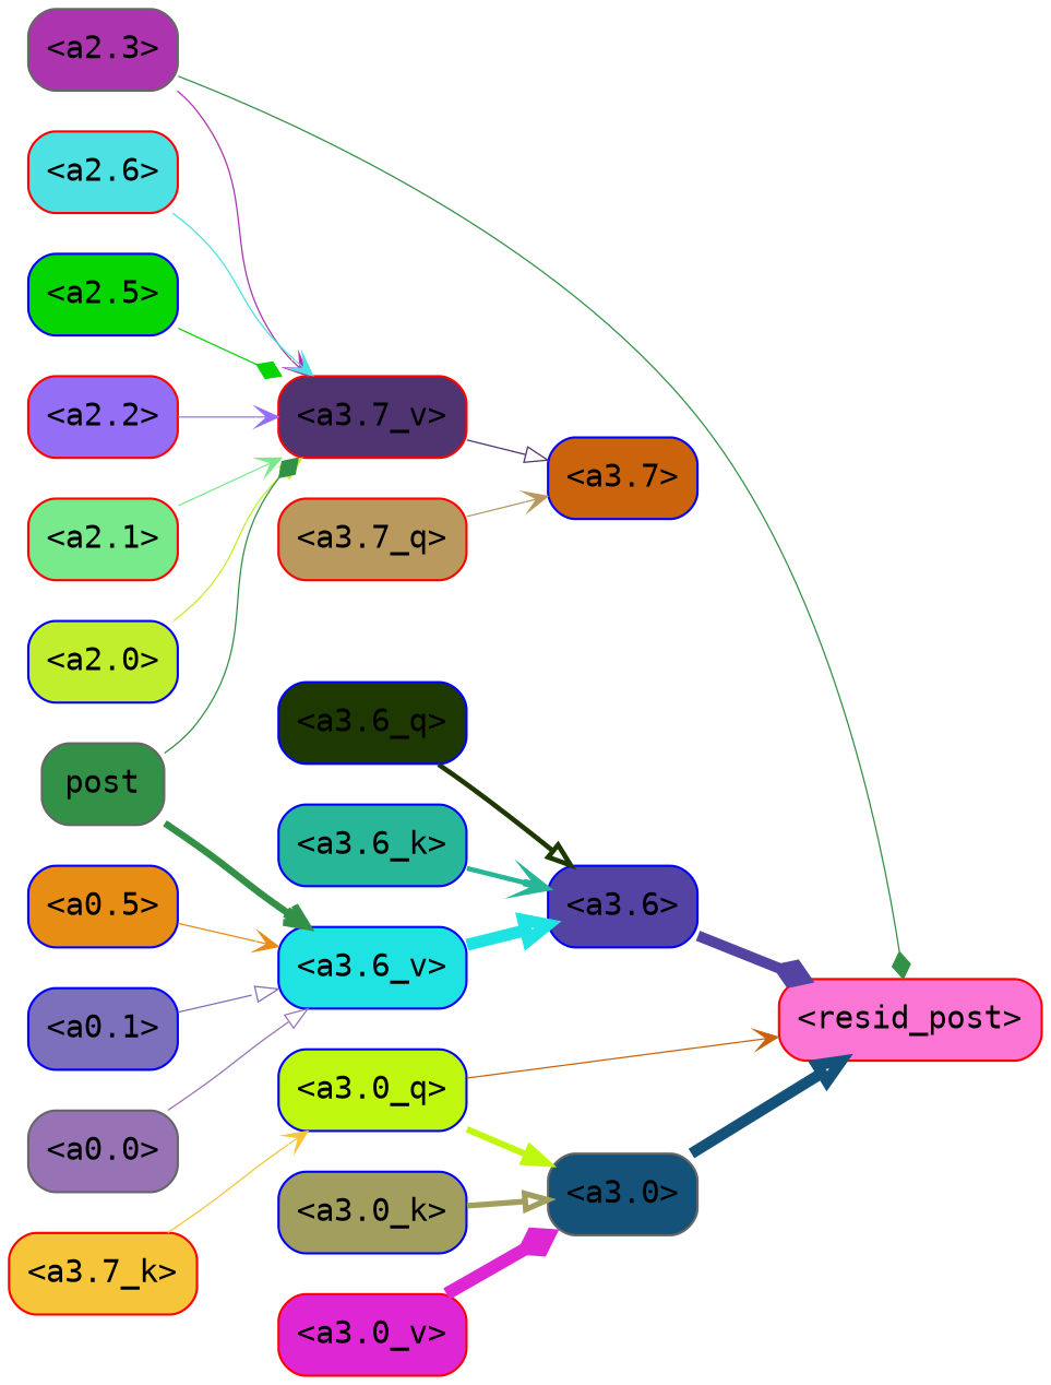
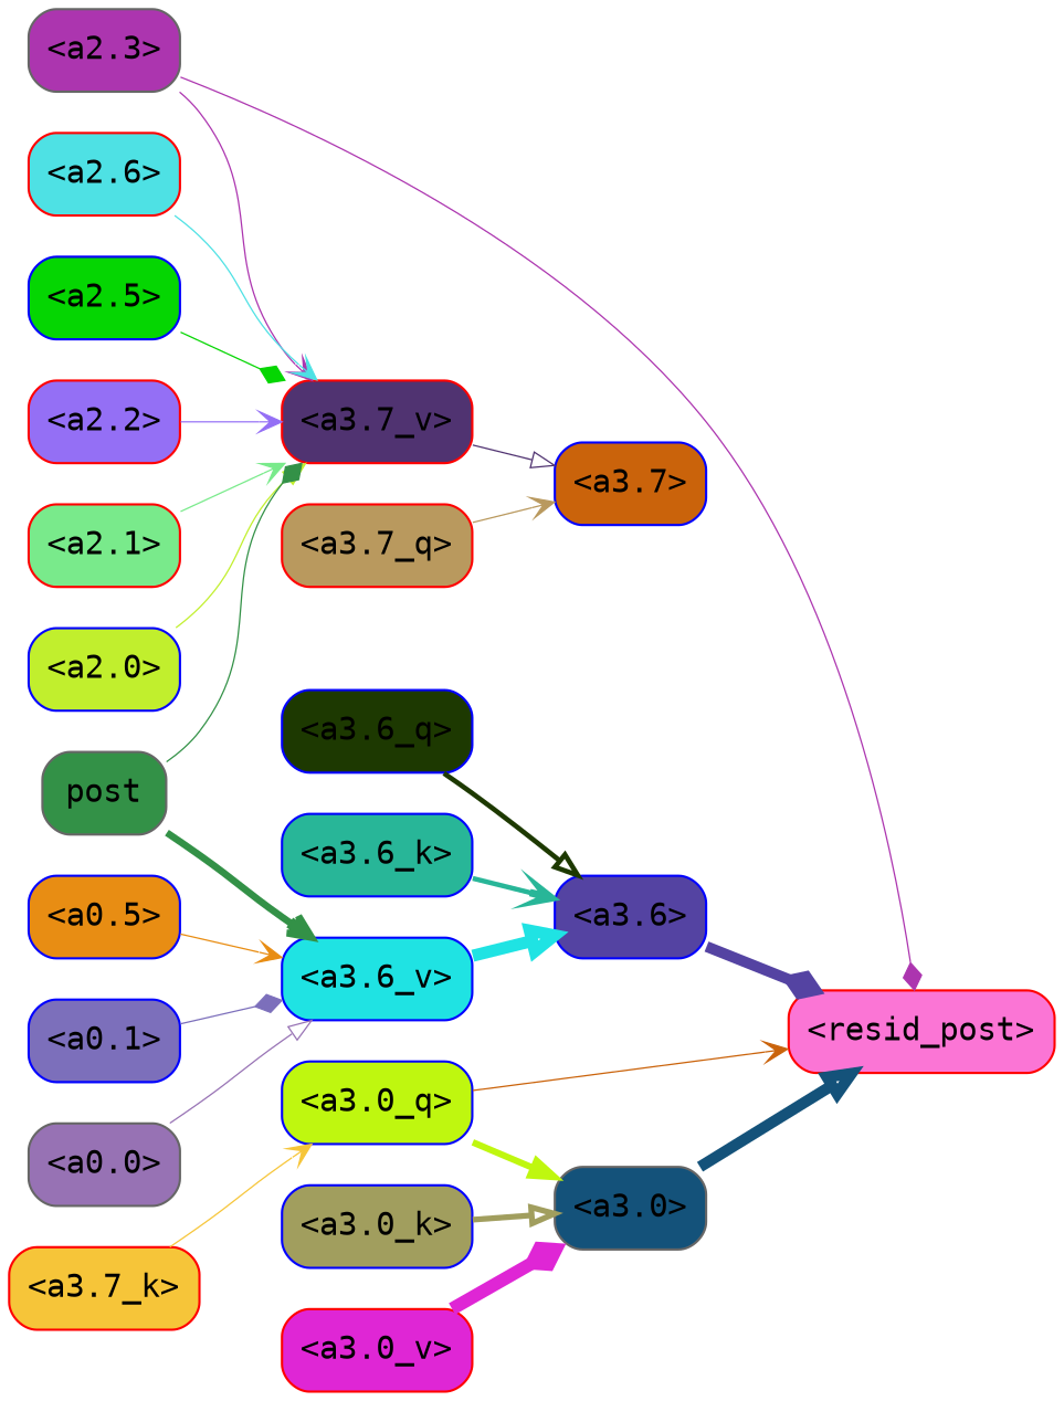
  strict digraph {
    fontname="DejaVu Sans Mono"
    rankdir=LR
    splines=true
    node [color=blue fontname="DejaVu Sans Mono" shape=box style="filled, rounded"]
    edge [arrowhead=vee color="#ac35af" fontname="DejaVu Sans Mono" penwidth=0.6]
    "<a3.7>" [fillcolor="#ca630b"]
    "<resid_post>" [color=red fillcolor="#fb75d5"]
    "<a3.6>" [fillcolor="#5443a2"]
    "<a3.0>" [color=gray40 fillcolor="#14527a"]
    "<a2.3>" [color=gray40 fillcolor="#ac35af"]
    "<a3.7_v>" [color=red fillcolor="#503371"]
    "<a3.7_q>" [color=red fillcolor="#b9995e"]
    "<a3.6_q>" [fillcolor="#1d3901"]
    "<a3.0_q>" [fillcolor="#bff70f"]
    "<a3.7_k>" [color=red fillcolor="#f6c539"]
    "<a3.6_k>" [fillcolor="#28b698"]
    "<a3.0_k>" [fillcolor="#a19e5e"]
    "<a3.6_v>" [fillcolor="#1fe3e3"]
    "<a3.0_v>" [color=red fillcolor="#df26d5"]
    "<a2.6>" [color=red fillcolor="#4ee1e4"]
    "<a2.5>" [fillcolor="#05d602"]
    "<a2.2>" [color=red fillcolor="#946ff5"]
    "<a2.1>" [color=red fillcolor="#79ea8b"]
    "<a2.0>" [fillcolor="#c1ef2d"]
    n20 [color=gray40 fillcolor="#339147" label=post]
    "<a0.5>" [fillcolor="#e88d13"]
    "<a0.1>" [fillcolor="#7c6fbb"]
    "<a0.0>" [color=gray40 fillcolor="#9772b4"]
    "<a3.6>" -> "<resid_post>" [arrowhead=diamond color="#5443a2" penwidth=4.7534414529800415]
    "<a3.0>" -> "<resid_post>" [arrowhead=onormal color="#14527a" penwidth=4.898576855659485]
-   "<a2.3>" -> "<resid_post>" [arrowhead=diamond color="#339147"]
+   "<a2.3>" -> "<resid_post>" [arrowhead=diamond]
    "<a2.3>" -> "<a3.7_v>"
    "<a3.7_v>" -> "<a3.7>" [arrowhead=onormal color="#503371"]
    "<a3.7_q>" -> "<a3.7>" [color="#b9995e"]
    "<a3.6_q>" -> "<a3.6>" [arrowhead=onormal color="#1d3901" penwidth=2.160832464694977]
    "<a3.0_q>" -> "<resid_post>" [color="#ca630b"]
    "<a3.0_q>" -> "<a3.0>" [color="#bff70f" penwidth=2.870753765106201 arrowhead=""]
    "<a3.7_k>" -> "<a3.0_q>" [color="#f6c539"]
    "<a3.6_k>" -> "<a3.6>" [color="#28b698" penwidth=2.13908451795578]
    "<a3.0_k>" -> "<a3.0>" [arrowhead=onormal color="#a19e5e" penwidth=2.520303964614868]
    "<a3.6_v>" -> "<a3.6>" [arrowhead=onormal color="#1fe3e3" penwidth=5.297133803367615]
    "<a3.0_v>" -> "<a3.0>" [arrowhead=diamond color="#df26d5" penwidth=5.680712580680847]
    "<a2.6>" -> "<a3.7_v>" [color="#4ee1e4"]
    "<a2.5>" -> "<a3.7_v>" [arrowhead=diamond color="#05d602"]
    "<a2.2>" -> "<a3.7_v>" [color="#946ff5"]
    "<a2.1>" -> "<a3.7_v>" [color="#79ea8b"]
    "<a2.0>" -> "<a3.7_v>" [color="#c1ef2d" arrowhead=""]
    n20 -> "<a3.7_v>" [arrowhead=diamond color="#339147"]
    n20 -> "<a3.6_v>" [color="#339147" penwidth=3.067279100418091]
    "<a0.5>" -> "<a3.6_v>" [color="#e88d13"]
-   "<a0.1>" -> "<a3.6_v>" [arrowhead=onormal color="#7c6fbb"]
+   "<a0.1>" -> "<a3.6_v>" [arrowhead=diamond color="#7c6fbb"]
    "<a0.0>" -> "<a3.6_v>" [arrowhead=onormal color="#9772b4"]
  }
